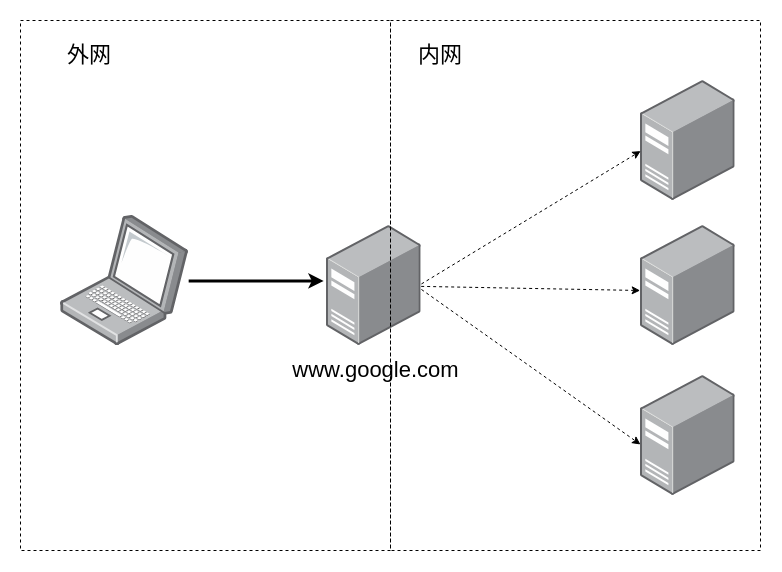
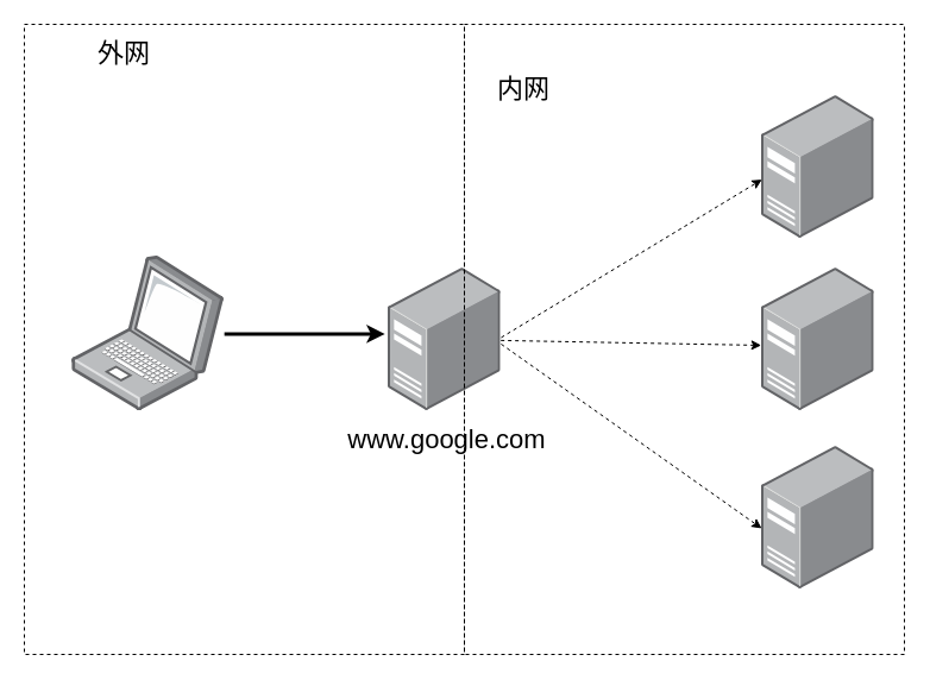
  <mxCell id="0" />
  <mxCell id="1" parent="0" />
  <mxCell id="2" value="" style="edgeStyle=orthogonalEdgeStyle;rounded=0;orthogonalLoop=1;jettySize=auto;html=1;entryX=-0.03;entryY=0.462;entryDx=0;entryDy=0;entryPerimeter=0;strokeWidth=3;" parent="1" source="3" target="4" edge="1"><mxGeometry relative="1" as="geometry"><mxPoint x="184.085" y="75" as="targetPoint" /><Array as="points"><mxPoint x="110" y="280" /><mxPoint x="110" y="280" /></Array></mxGeometry></mxCell>
  <mxCell id="3" value="" style="image;points=[];aspect=fixed;html=1;align=center;shadow=0;dashed=0;image=img/lib/allied_telesis/computer_and_terminals/Laptop.svg;" parent="1" vertex="1"><mxGeometry x="60" y="215" width="128.17" height="130" as="geometry" /></mxCell>
  <mxCell id="4" value="" style="image;points=[];aspect=fixed;html=1;align=center;shadow=0;dashed=0;image=img/lib/allied_telesis/computer_and_terminals/Server_Desktop.svg;" parent="1" vertex="1"><mxGeometry x="326" y="225" width="94.67" height="120" as="geometry" /></mxCell>
  <mxCell id="5" value="" style="image;points=[];aspect=fixed;html=1;align=center;shadow=0;dashed=0;image=img/lib/allied_telesis/computer_and_terminals/Server_Desktop.svg;" parent="1" vertex="1"><mxGeometry x="640" y="225" width="94.67" height="120" as="geometry" /></mxCell>
  <mxCell id="6" value="www.google.com" style="text;html=1;align=center;verticalAlign=middle;resizable=0;points=[];autosize=1;strokeColor=none;fillColor=none;fontSize=22;" parent="1" vertex="1"><mxGeometry x="280" y="350" width="190" height="40" as="geometry" /></mxCell>
  <mxCell id="7" value="" style="image;points=[];aspect=fixed;html=1;align=center;shadow=0;dashed=0;image=img/lib/allied_telesis/computer_and_terminals/Server_Desktop.svg;" parent="1" vertex="1"><mxGeometry x="640" y="375" width="94.67" height="120" as="geometry" /></mxCell>
  <mxCell id="8" value="" style="image;points=[];aspect=fixed;html=1;align=center;shadow=0;dashed=0;image=img/lib/allied_telesis/computer_and_terminals/Server_Desktop.svg;" parent="1" vertex="1"><mxGeometry x="640" y="80" width="94.67" height="120" as="geometry" /></mxCell>
  <mxCell id="9" value="" style="endArrow=classic;html=1;rounded=0;exitX=1.003;exitY=0.487;exitDx=0;exitDy=0;exitPerimeter=0;entryX=0.002;entryY=0.588;entryDx=0;entryDy=0;entryPerimeter=0;dashed=1;" parent="1" source="4" target="8" edge="1"><mxGeometry width="50" height="50" relative="1" as="geometry"><mxPoint x="470" y="140" as="sourcePoint" /><mxPoint x="520" y="90" as="targetPoint" /></mxGeometry></mxCell>
  <mxCell id="10" value="" style="endArrow=classic;html=1;rounded=0;entryX=0.002;entryY=0.588;entryDx=0;entryDy=0;entryPerimeter=0;dashed=1;" parent="1" source="4" edge="1"><mxGeometry width="50" height="50" relative="1" as="geometry"><mxPoint x="420.67" y="422" as="sourcePoint" /><mxPoint x="639.67" y="290" as="targetPoint" /></mxGeometry></mxCell>
  <mxCell id="11" value="" style="endArrow=classic;html=1;rounded=0;entryX=0.002;entryY=0.588;entryDx=0;entryDy=0;entryPerimeter=0;exitX=1.003;exitY=0.533;exitDx=0;exitDy=0;exitPerimeter=0;dashed=1;" parent="1" source="4" edge="1"><mxGeometry width="50" height="50" relative="1" as="geometry"><mxPoint x="421.33" y="440" as="sourcePoint" /><mxPoint x="640" y="444" as="targetPoint" /></mxGeometry></mxCell>
  <mxCell id="12" value="" style="rounded=0;whiteSpace=wrap;html=1;fillColor=none;dashed=1;" parent="1" vertex="1"><mxGeometry x="20" y="20" width="370" height="530" as="geometry" /></mxCell>
  <mxCell id="13" value="" style="rounded=0;whiteSpace=wrap;html=1;fillColor=none;dashed=1;" parent="1" vertex="1"><mxGeometry x="390" y="20" width="370" height="530" as="geometry" /></mxCell>
- <mxCell id="14" value="外网" style="text;html=1;strokeColor=none;fillColor=none;align=center;verticalAlign=middle;whiteSpace=wrap;rounded=0;fontSize=22;" parent="1" vertex="1"><mxGeometry x="59.33" y="40" width="60" height="30" as="geometry" /></mxCell>
- <mxCell id="15" value="内网" style="text;html=1;strokeColor=none;fillColor=none;align=center;verticalAlign=middle;whiteSpace=wrap;rounded=0;fontSize=22;" parent="1" vertex="1"><mxGeometry x="410" y="40" width="60" height="30" as="geometry" /></mxCell>
+ <mxCell id="14" value="外网" style="text;html=1;strokeColor=none;fillColor=none;align=center;verticalAlign=middle;whiteSpace=wrap;rounded=0;fontSize=22;" parent="1" vertex="1"><mxGeometry x="74.33" y="30" width="60" height="30" as="geometry" /></mxCell>
+ <mxCell id="15" value="内网" style="text;html=1;strokeColor=none;fillColor=none;align=center;verticalAlign=middle;whiteSpace=wrap;rounded=0;fontSize=22;" parent="1" vertex="1"><mxGeometry x="410" y="60" width="60" height="30" as="geometry" /></mxCell>
